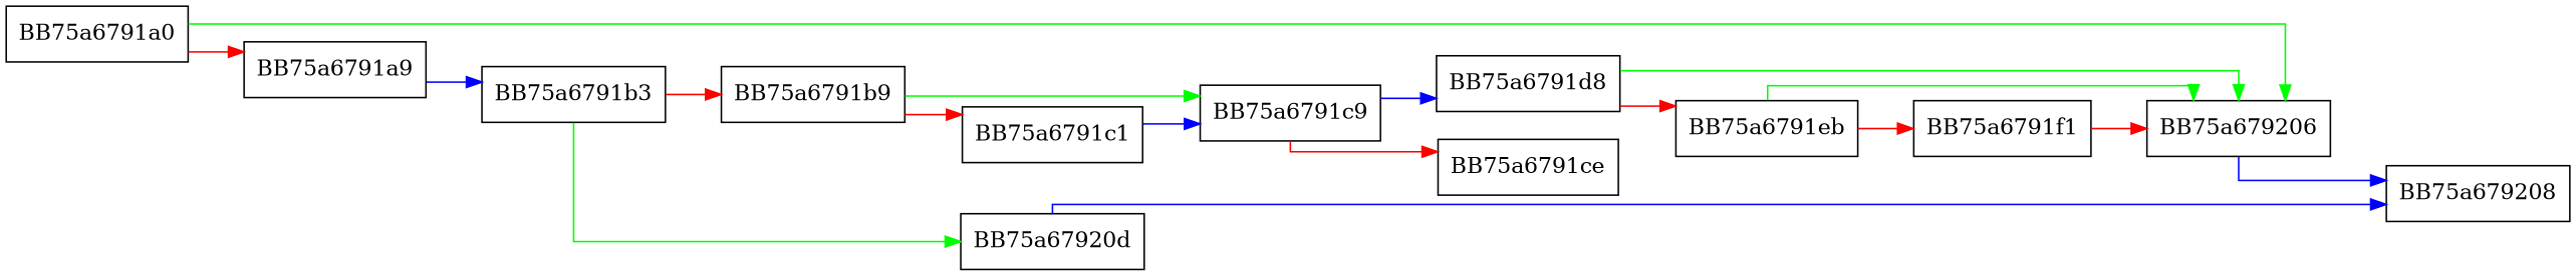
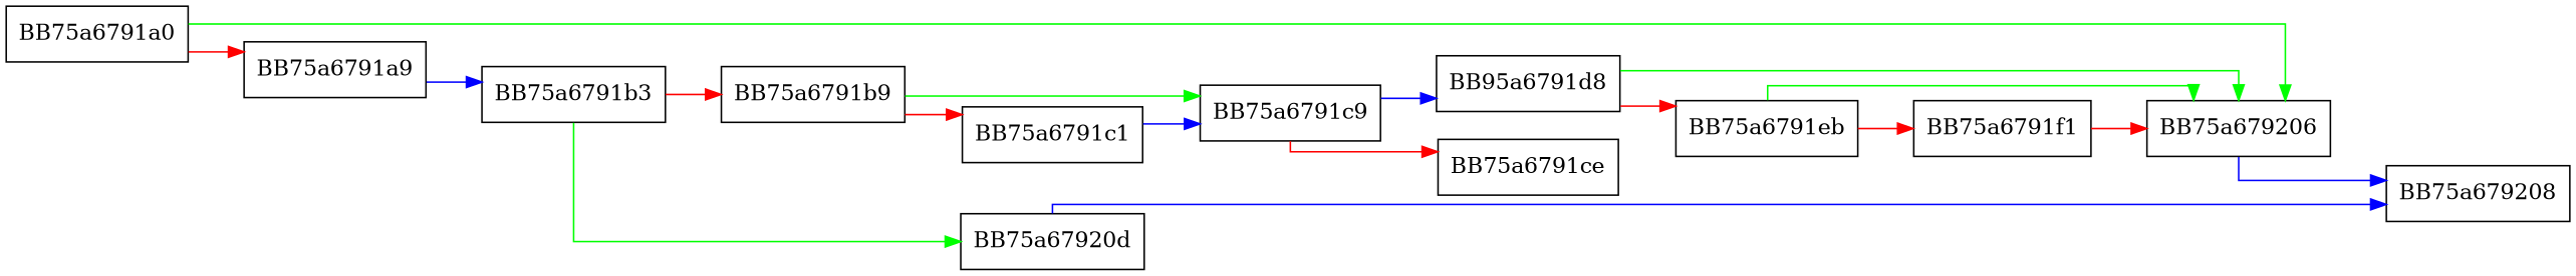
  digraph {
    rankdir=LR
    splines=ortho
    node [shape=box]
    edge [color=red]
    BB75a6791a0
    BB75a679206
    BB75a6791a9
    BB75a679208
    BB75a6791b3
    BB75a67920d
    BB75a6791b9
    BB75a6791c9
    BB75a6791c1
-   BB75a6791d8
+   BB75a6791d8 [label=BB95a6791d8]
    BB75a6791ce
    BB75a6791eb
    BB75a6791f1
    BB75a6791a0 -> BB75a679206 [color=green]
    BB75a6791a0 -> BB75a6791a9
    BB75a679206 -> BB75a679208 [color=blue]
    BB75a6791a9 -> BB75a6791b3 [color=blue]
    BB75a6791b3 -> BB75a67920d [color=green]
    BB75a6791b3 -> BB75a6791b9
    BB75a67920d -> BB75a679208 [color=blue]
    BB75a6791b9 -> BB75a6791c9 [color=green]
    BB75a6791b9 -> BB75a6791c1
    BB75a6791c9 -> BB75a6791d8 [color=blue]
    BB75a6791c9 -> BB75a6791ce
    BB75a6791c1 -> BB75a6791c9 [color=blue]
    BB75a6791d8 -> BB75a679206 [color=green]
    BB75a6791d8 -> BB75a6791eb
    BB75a6791eb -> BB75a679206 [color=green]
    BB75a6791eb -> BB75a6791f1
    BB75a6791f1 -> BB75a679206
  }
